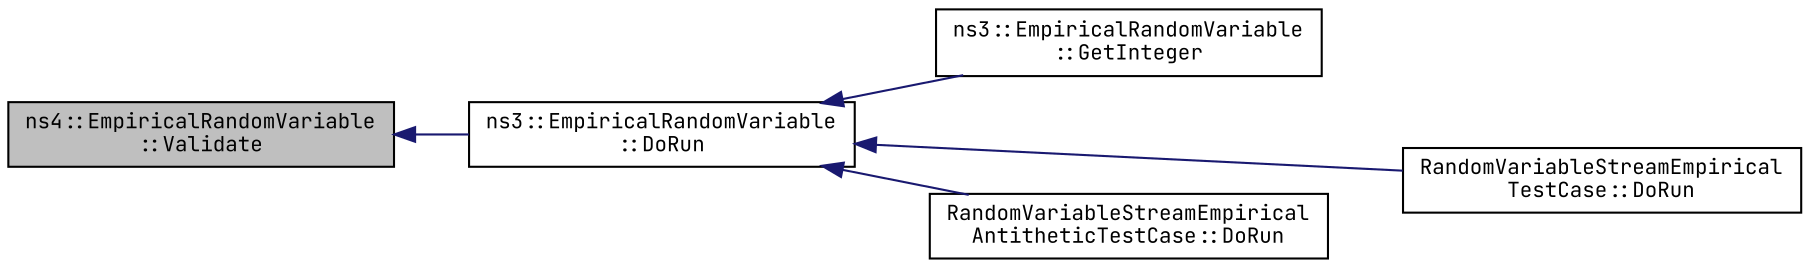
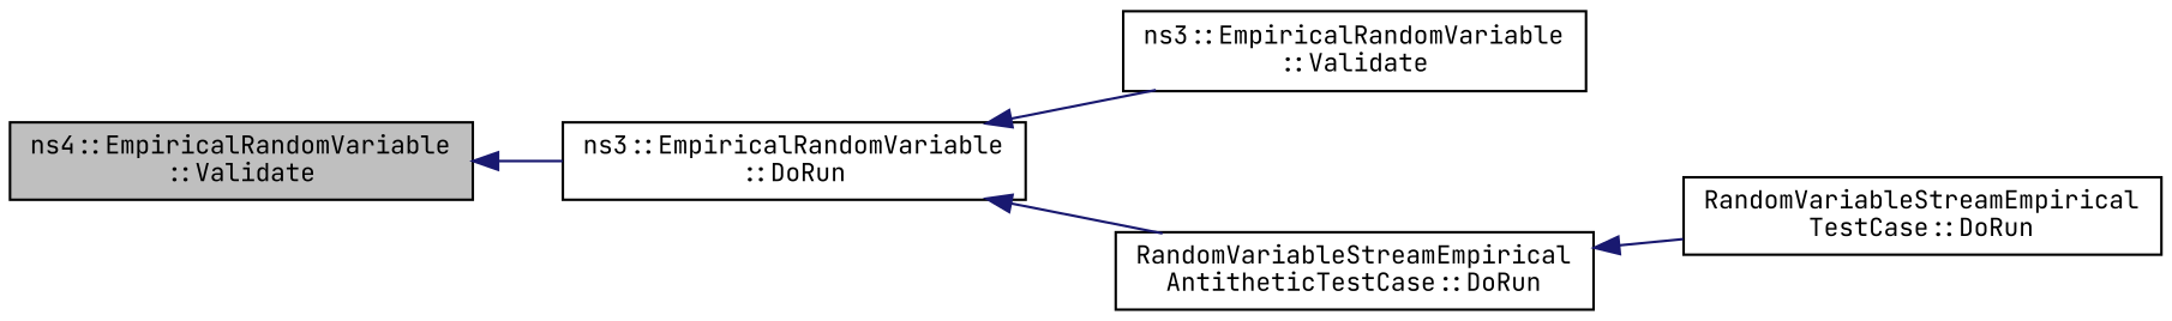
  digraph {
    fontname="JetBrains Mono"
    rankdir=LR
    node [color=black fillcolor=white fontname="JetBrains Mono" fontsize=10 shape=record style=filled]
    edge [color=midnightblue dir=back fontname="JetBrains Mono" fontsize=10 labelfontname=Helvetica labelfontsize=10 style=solid]
    n1 [fillcolor=grey75 fontcolor=black height=0.2 label="ns4::EmpiricalRandomVariable\l::Validate" width=0.4]
    n2 [height=0.2 label="ns3::EmpiricalRandomVariable\l::DoRun" width=0.4]
-   n3 [height=0.2 label="ns3::EmpiricalRandomVariable\l::GetInteger" width=0.4]
+   n3 [height=0.2 label="ns3::EmpiricalRandomVariable\l::Validate" width=0.4]
    n4 [height=0.2 label="RandomVariableStreamEmpirical\lTestCase::DoRun" width=0.4]
    n5 [height=0.2 label="RandomVariableStreamEmpirical\lAntitheticTestCase::DoRun" width=0.4]
    n1 -> n2
    n2 -> n3
-   n2 -> n4
+   n5 -> n4
    n2 -> n5
  }
